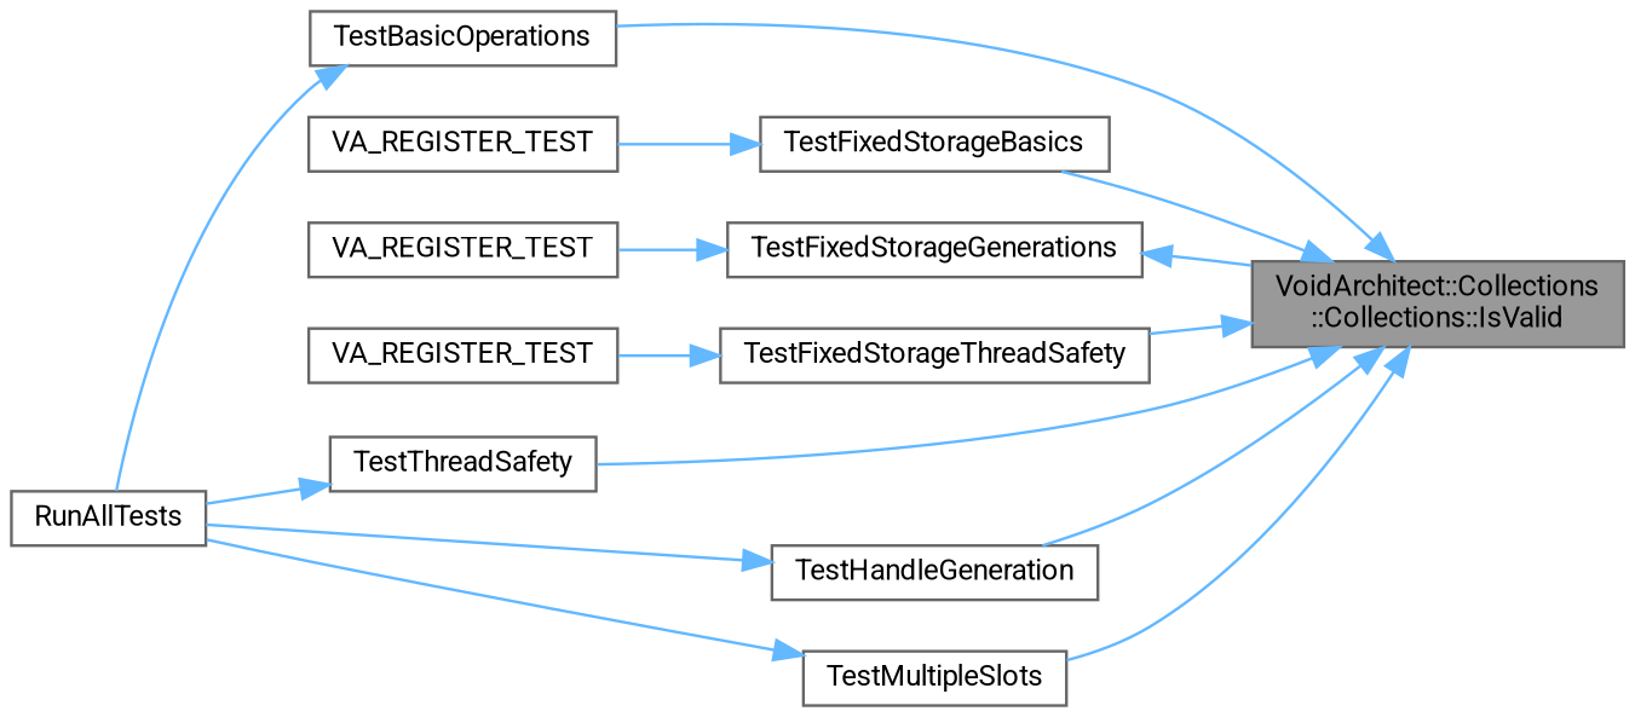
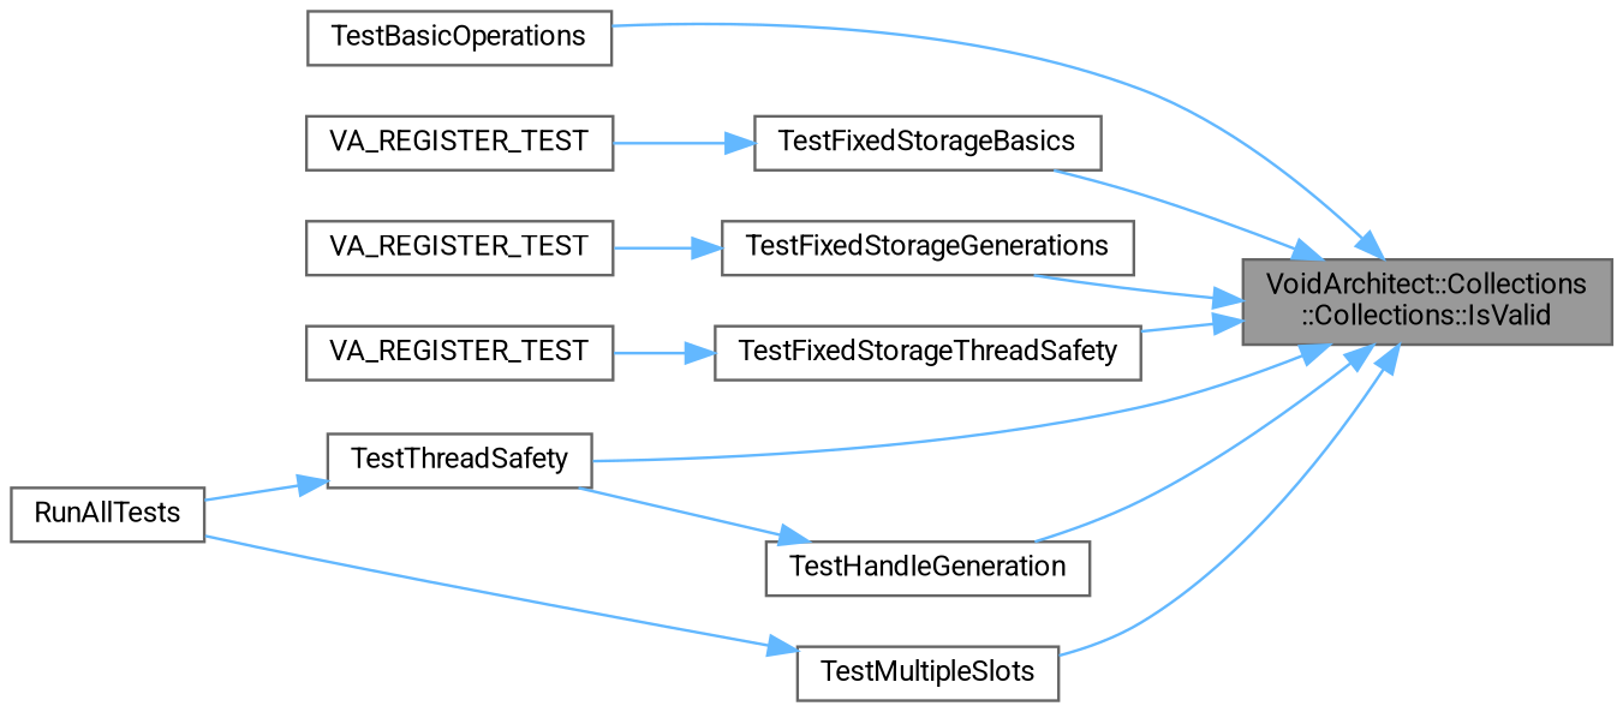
  digraph {
    fontname=Roboto
    rankdir=RL
    node [color=grey40 fillcolor=white fontname=Roboto fontsize=10 shape=box style=filled]
    edge [color=steelblue1 dir=back fontname=Roboto fontsize=10 labelfontname=Helvetica labelfontsize=10 style=solid]
    n1 [color=gray40 fillcolor=grey60 fontcolor=black height=0.2 label="VoidArchitect::Collections\l::Collections::IsValid" width=0.4]
    n2 [height=0.2 label=TestBasicOperations width=0.4]
    n3 [height=0.2 label=TestFixedStorageBasics width=0.4]
    n4 [height=0.2 label=TestFixedStorageGenerations width=0.4]
    n5 [height=0.2 label=TestFixedStorageThreadSafety width=0.4]
    n6 [height=0.2 label=TestHandleGeneration width=0.4]
    n7 [height=0.2 label=TestMultipleSlots width=0.4]
    n8 [height=0.2 label=TestThreadSafety width=0.4]
    n9 [height=0.2 label=RunAllTests width=0.4]
    n10 [height=0.2 label=VA_REGISTER_TEST width=0.4]
    n11 [height=0.2 label=VA_REGISTER_TEST width=0.4]
    n12 [height=0.2 label=VA_REGISTER_TEST width=0.4]
    n1 -> n2
    n1 -> n3
-   n4 -> n1
+   n1 -> n4
    n1 -> n5
    n1 -> n6
    n1 -> n7
    n1 -> n8
-   n2 -> n9
    n3 -> n10
    n4 -> n11
    n5 -> n12
-   n6 -> n9
+   n6 -> n8
    n7 -> n9
    n8 -> n9
  }
